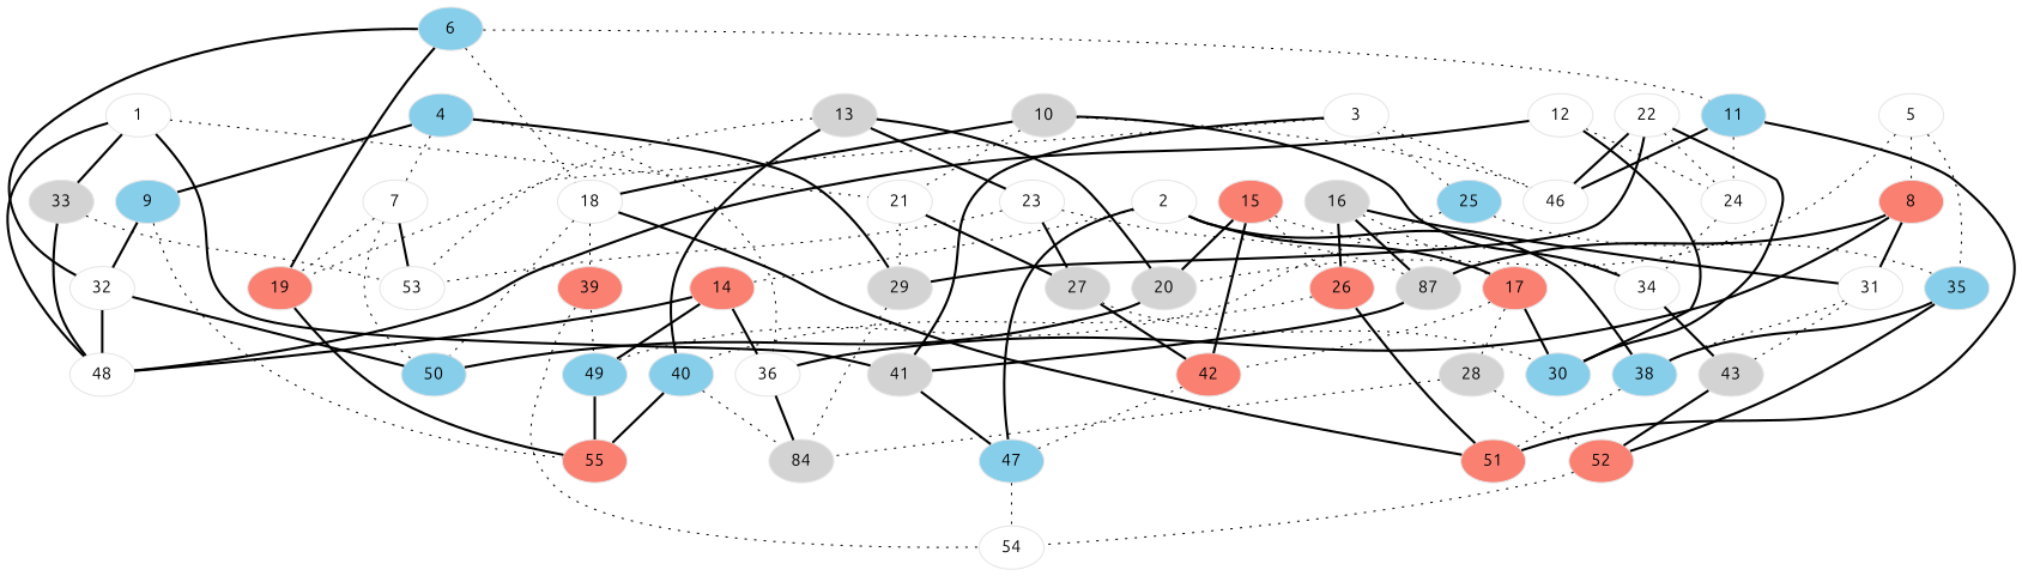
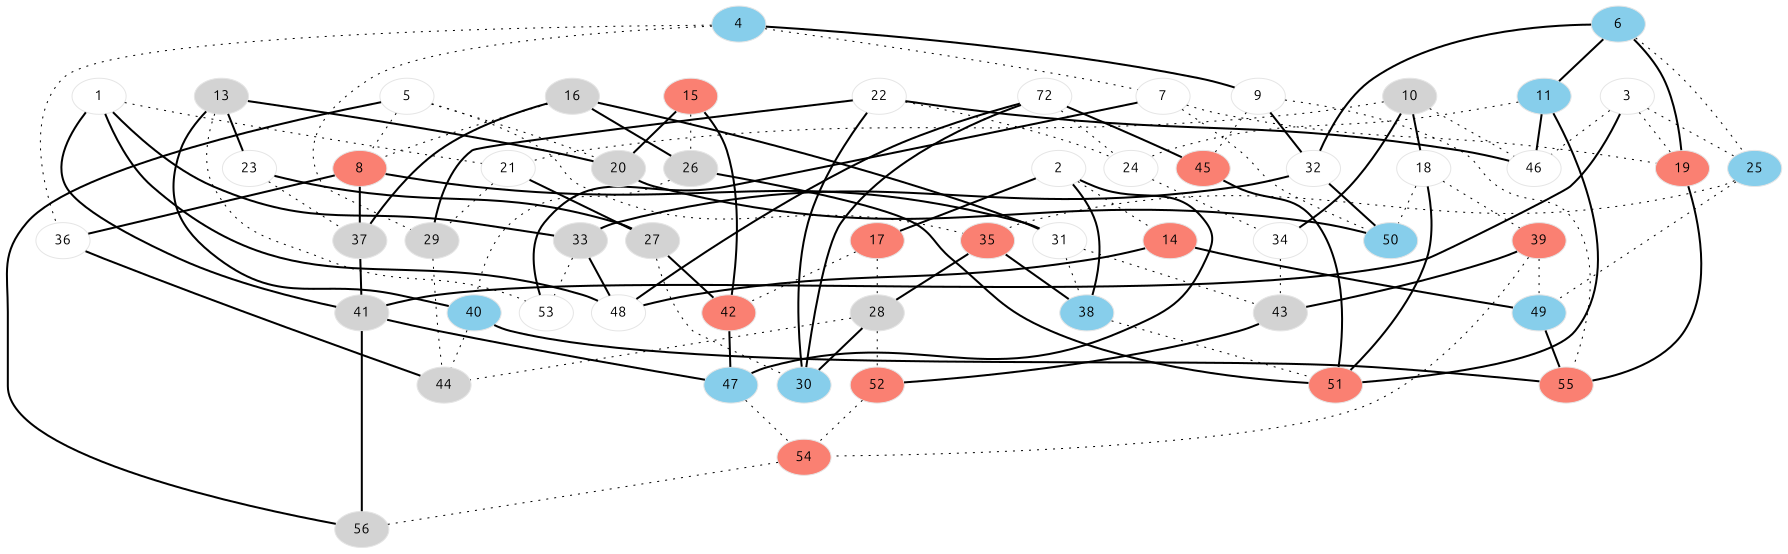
  graph {
    fontname=Ubuntu
    node [color=gray90 fillcolor=white fontname=Ubuntu style=filled]
    edge [fontname=Ubuntu style=bold]
    1
    21
    33 [fillcolor=lightgrey]
    48
    41 [fillcolor=lightgrey]
    29 [fillcolor=lightgrey]
    27 [fillcolor=lightgrey]
    53
+   56 [fillcolor=lightgrey]
    14 [fillcolor=salmon]
    2
    17 [fillcolor=salmon]
    38 [fillcolor=skyblue]
    47 [fillcolor=skyblue]
    36
    49 [fillcolor=skyblue]
    42 [fillcolor=salmon]
    28 [fillcolor=lightgrey]
    51 [fillcolor=salmon]
-   54
+   54 [fillcolor=salmon]
    19 [fillcolor=salmon]
    3
    25 [fillcolor=skyblue]
    46
    55 [fillcolor=salmon]
-   35 [fillcolor=skyblue]
+   35 [fillcolor=salmon]
    4 [fillcolor=skyblue]
    7
-   9 [fillcolor=skyblue]
+   9
    50 [fillcolor=skyblue]
    32
-   44 [fillcolor=lightgrey label=84]
+   45 [fillcolor=salmon]
+   44 [fillcolor=lightgrey]
    5
    8 [fillcolor=salmon]
    20 [fillcolor=lightgrey]
    31
-   37 [fillcolor=lightgrey label=87]
+   37 [fillcolor=lightgrey]
    52 [fillcolor=salmon]
    6 [fillcolor=skyblue]
    11 [fillcolor=skyblue]
    24
    43 [fillcolor=lightgrey]
    10 [fillcolor=lightgrey]
    18
    34
    39 [fillcolor=salmon]
-   12
+   12 [label=72]
    30 [fillcolor=skyblue]
    13 [fillcolor=lightgrey]
    23
    40 [fillcolor=skyblue]
    15 [fillcolor=salmon]
-   26 [fillcolor=salmon]
+   26 [fillcolor=lightgrey]
    16 [fillcolor=lightgrey]
    22
    1 -- 21 [style=dotted]
    1 -- 33
    1 -- 48
    1 -- 41
    21 -- 29 [style=dotted]
    21 -- 27
    33 -- 48
    33 -- 53 [style=dotted]
+   41 -- 56
    41 -- 47
    29 -- 44 [style=dotted]
    27 -- 42
    27 -- 30 [style=dotted]
    14 -- 48
-   14 -- 36
    14 -- 49
    2 -- 14 [style=dotted]
    2 -- 17
    2 -- 38
    2 -- 47
    17 -- 42 [style=dotted]
    17 -- 28 [style=dotted]
    38 -- 51 [style=dotted]
    47 -- 54 [style=dotted]
    36 -- 44
    49 -- 55
-   42 -- 47 [style=dotted]
+   42 -- 47
    28 -- 44 [style=dotted]
    28 -- 52 [style=dotted]
-   17 -- 30
+   28 -- 30
+   54 -- 56 [style=dotted]
    19 -- 55
    3 -- 41
    3 -- 19 [style=dotted]
    3 -- 25 [style=dotted]
    3 -- 46 [style=dotted]
    25 -- 49 [style=dotted]
    25 -- 35 [style=dotted]
    35 -- 38
-   35 -- 52
-   4 -- 29
+   35 -- 28
+   4 -- 29 [style=dotted]
    4 -- 36 [style=dotted]
    4 -- 7 [style=dotted]
    4 -- 9
    7 -- 53
    7 -- 19 [style=dotted]
    7 -- 50 [style=dotted]
    9 -- 55 [style=dotted]
    9 -- 32
-   32 -- 48
+   9 -- 45 [style=dotted]
+   32 -- 33
    32 -- 50
+   45 -- 51
+   5 -- 56
    5 -- 35 [style=dotted]
    5 -- 8 [style=dotted]
    5 -- 20 [style=dotted]
    8 -- 36
    8 -- 31
    8 -- 37
    20 -- 50
    31 -- 38 [style=dotted]
    31 -- 43 [style=dotted]
    37 -- 41
    52 -- 54 [style=dotted]
    6 -- 19
-   6 -- 18 [style=dotted]
+   6 -- 25 [style=dotted]
    6 -- 32
-   6 -- 11 [style=dotted]
+   6 -- 11
    11 -- 51
    11 -- 46
    11 -- 24 [style=dotted]
    24 -- 34 [style=dotted]
    43 -- 52
    10 -- 21 [style=dotted]
    10 -- 46 [style=dotted]
    10 -- 18
    10 -- 34
    18 -- 51
    18 -- 50 [style=dotted]
    18 -- 39 [style=dotted]
-   34 -- 43
+   34 -- 43 [style=dotted]
    39 -- 49 [style=dotted]
    39 -- 54 [style=dotted]
+   39 -- 43
    12 -- 48
+   12 -- 45
    12 -- 24 [style=dotted]
    12 -- 30
    13 -- 53 [style=dotted]
    13 -- 20
    13 -- 23
    13 -- 40
    23 -- 27
-   23 -- 53 [style=dotted]
    23 -- 37 [style=dotted]
    40 -- 55
    40 -- 44 [style=dotted]
    15 -- 42
    15 -- 20
-   15 -- 34 [style=dotted]
    15 -- 26 [style=dotted]
    26 -- 51
    26 -- 40 [style=dotted]
-   16 -- 17 [style=dotted]
+   16 -- 8 [style=dotted]
    16 -- 31
    16 -- 37
    16 -- 26
    22 -- 29
    22 -- 46
    22 -- 24 [style=dotted]
    22 -- 30
  }
